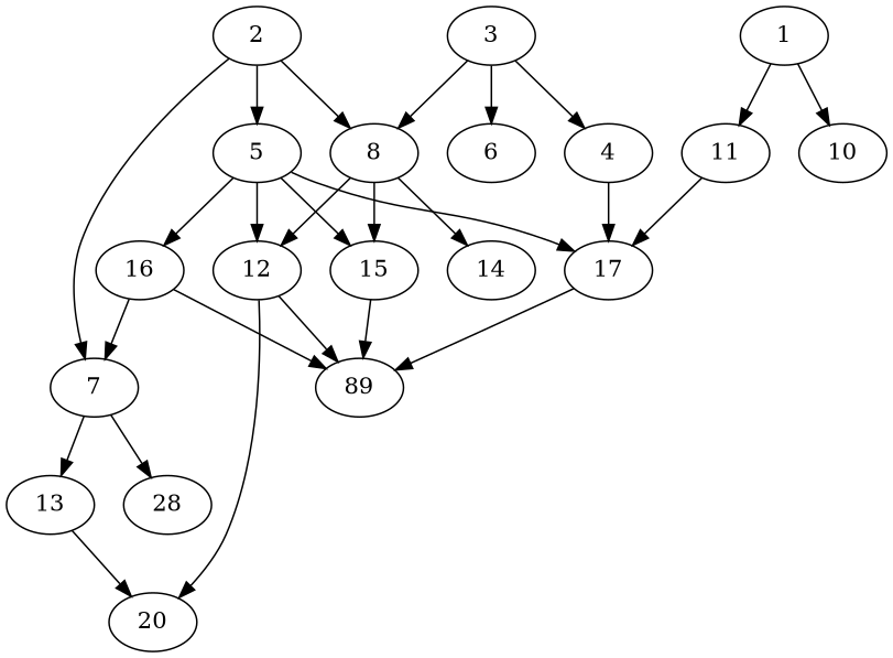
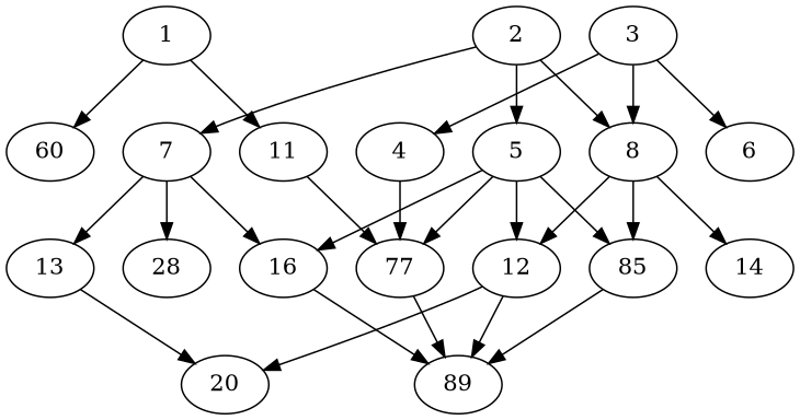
  digraph {
    node [alpha=0.07]
    1 [alpha=0.03 expect_size=48403456]
-   10 [alpha=0.14 expect_size=28639232]
+   10 [alpha=0.14 expect_size=28639232 label=60]
    11 [expect_size=27673600]
-   17 [alpha=0.09 expect_size=48616448]
+   17 [alpha=0.09 expect_size=48616448 label=77]
    12 [alpha=0.13 expect_size=33651712]
    n6 [alpha=0.06 expect_size=42223616 label=89]
    20 [alpha=0.02 expect_size=41330688]
    2 [alpha=0.11 expect_size=7570432]
    5 [alpha=0.12 expect_size=17213440]
    7 [alpha=0.16 expect_size=18370560]
    8 [alpha=0.01 expect_size=41399296]
-   15 [alpha=0.02 expect_size=7519232]
+   15 [alpha=0.02 expect_size=7519232 label=85]
    16 [alpha=0.17 expect_size=34911232]
    13 [alpha=0.13 expect_size=12030976]
    n15 [expect_size=38733824 label=28]
    14 [expect_size=36033536]
    3 [alpha=0.10 expect_size=50207744]
    4 [alpha=0.08 expect_size=43718656]
    6 [alpha=0.06 expect_size=23743488]
    1 -> 10
    1 -> 11
    11 -> 17
    17 -> n6
    12 -> n6
    12 -> 20
    2 -> 5
    2 -> 7
    2 -> 8
    5 -> 17
    5 -> 12
    5 -> 15
    5 -> 16
-   16 -> 7
+   7 -> 16
    7 -> 13
    7 -> n15
    8 -> 12
    8 -> 15
    8 -> 14
    15 -> n6
    16 -> n6
    13 -> 20
    3 -> 8
    3 -> 4
    3 -> 6
    4 -> 17
  }
